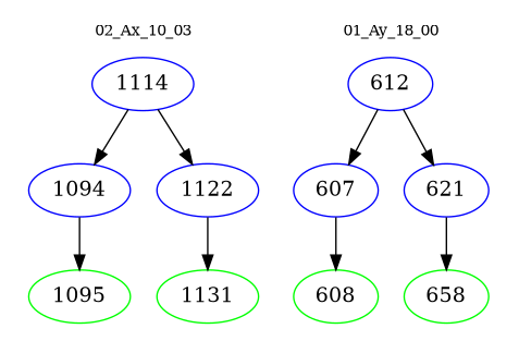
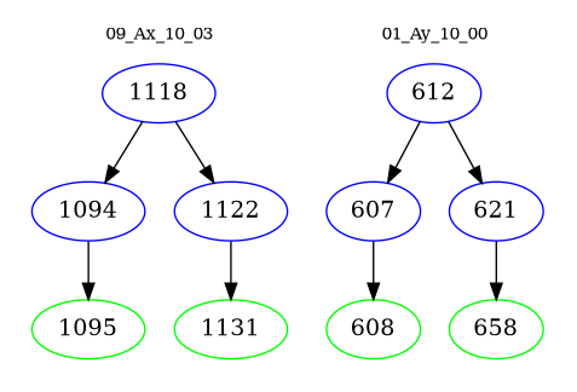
  digraph {
    node [color=blue]
    edge [color=black]
-   n1 [label=1114]
+   n1 [label=1118]
    n2 [label=1094]
    n3 [label=1122]
    n4 [color=green label=1095]
    n5 [color=green label=1131]
    n6 [label=612]
    n7 [label=607]
    n8 [label=621]
    n9 [color=green label=608]
    n10 [color=green label=658]
    subgraph cluster_1 {
      color=white
      fontsize=10
-     label="02_Ax_10_03"
+     label="09_Ax_10_03"
      n1
      n2
      n3
      n4
      n5
    }
    subgraph cluster_2 {
      color=white
      fontsize=10
-     label="01_Ay_18_00"
+     label="01_Ay_10_00"
      n6
      n7
      n8
      n9
      n10
    }
    n1 -> n2
    n1 -> n3
    n2 -> n4
    n3 -> n5
    n6 -> n7
    n6 -> n8
    n7 -> n9
    n8 -> n10
  }
